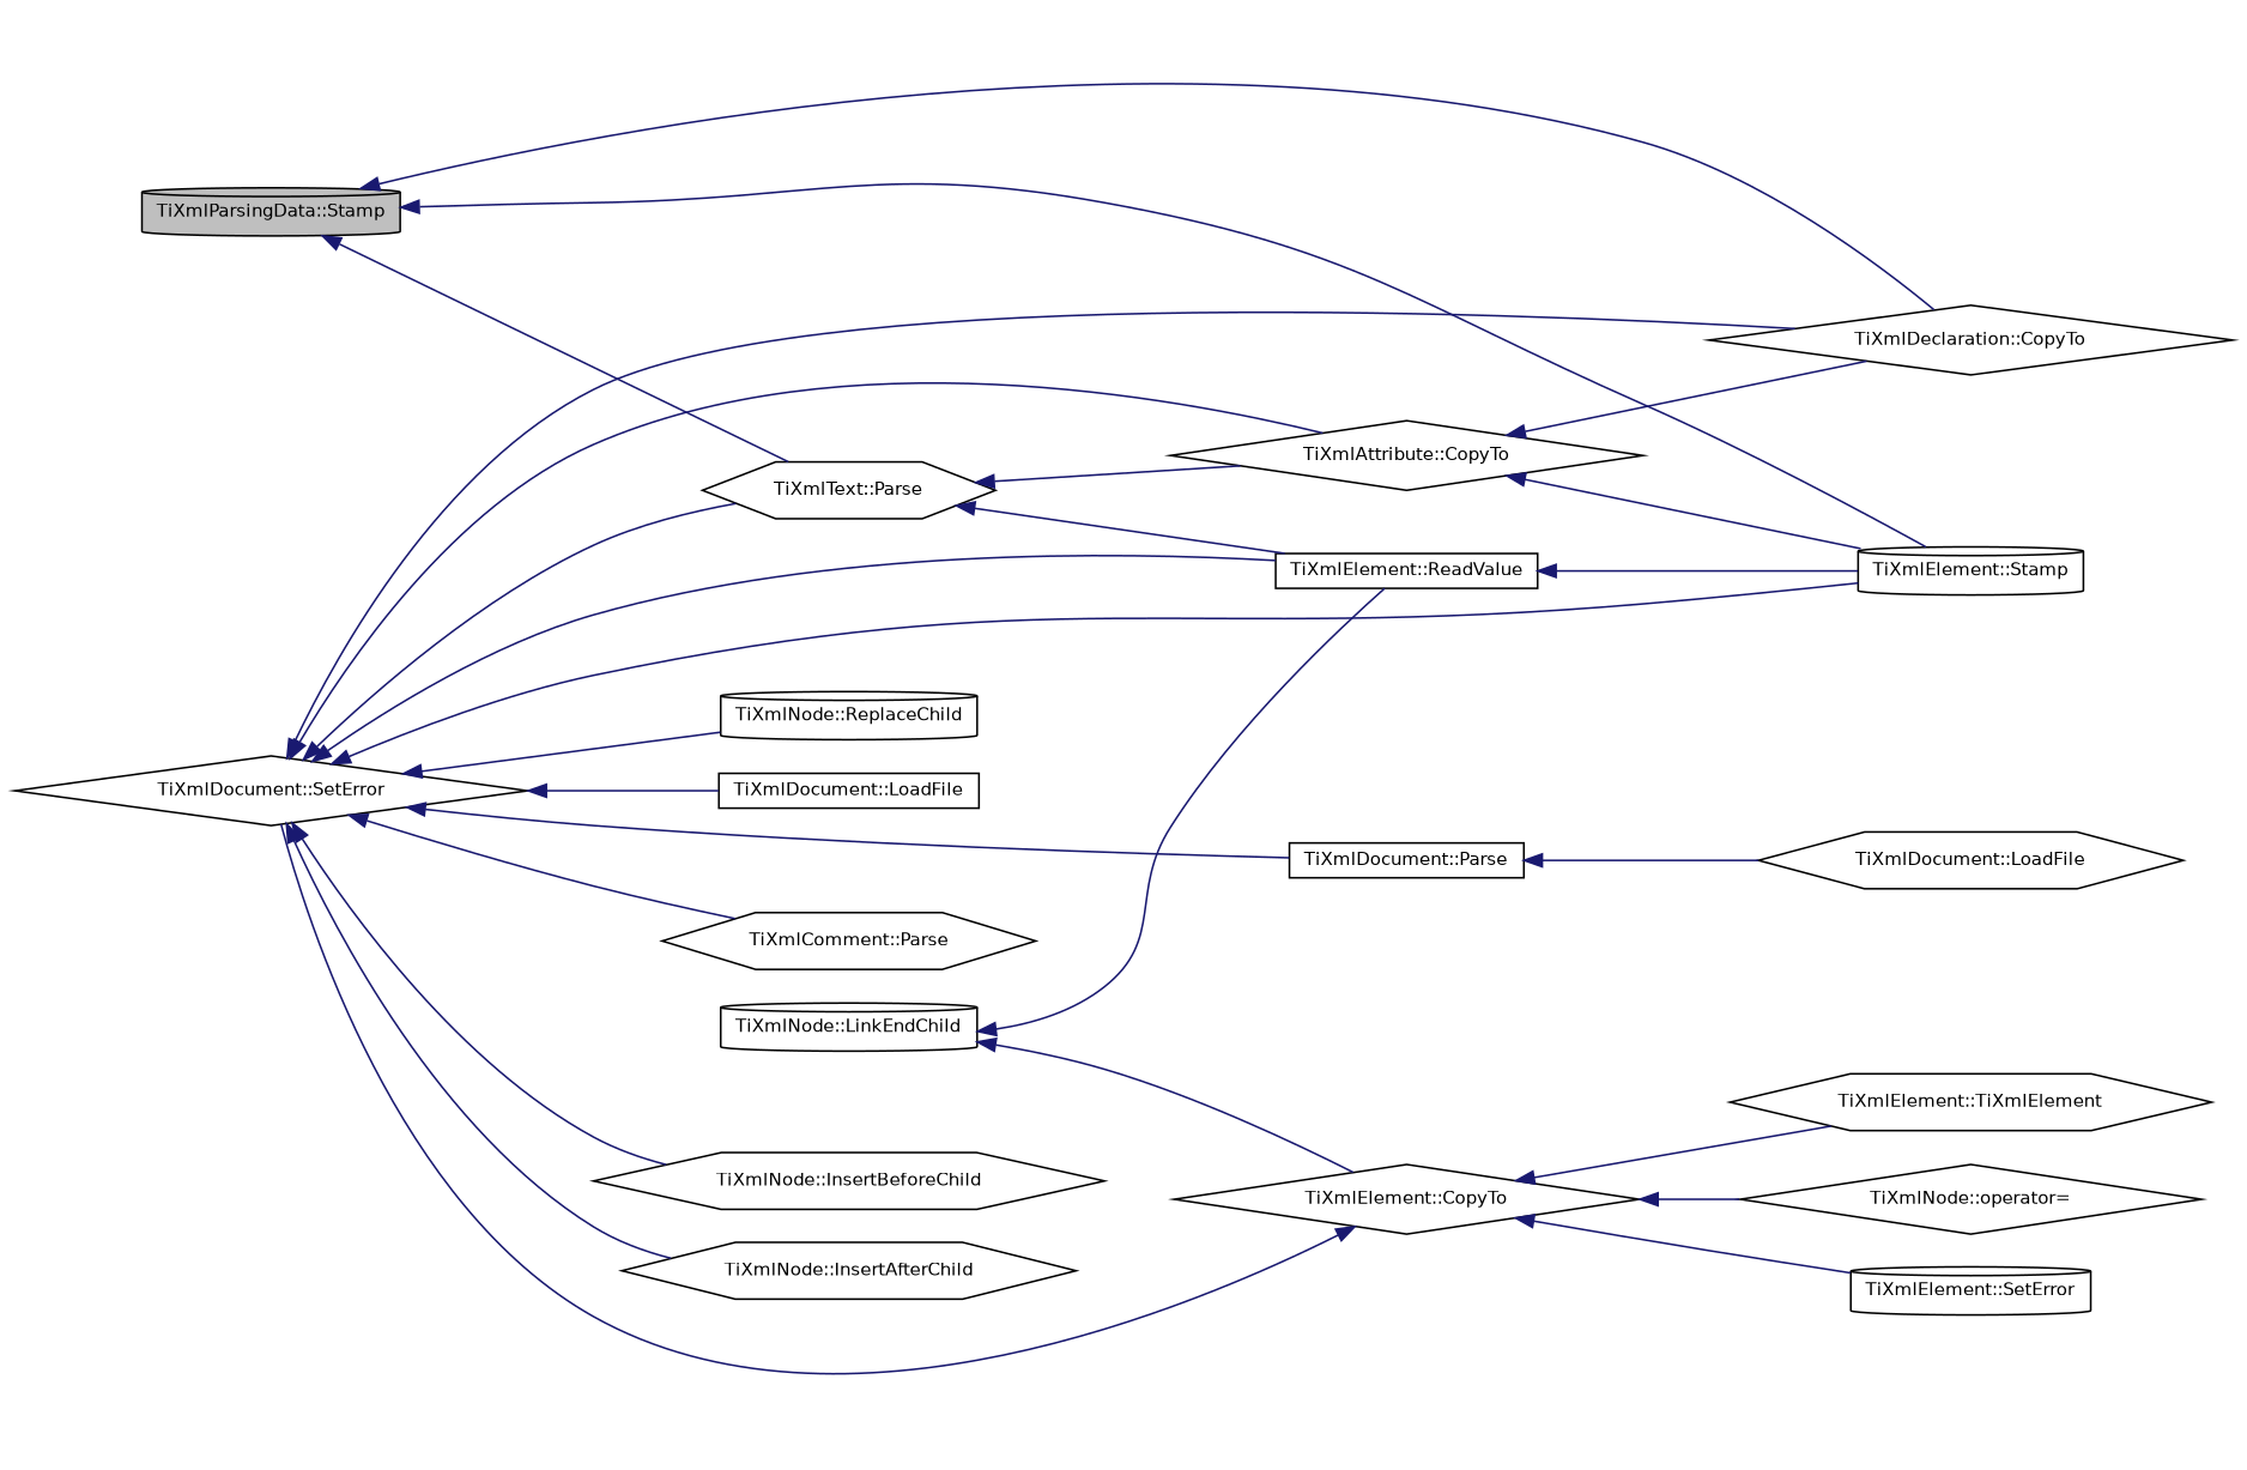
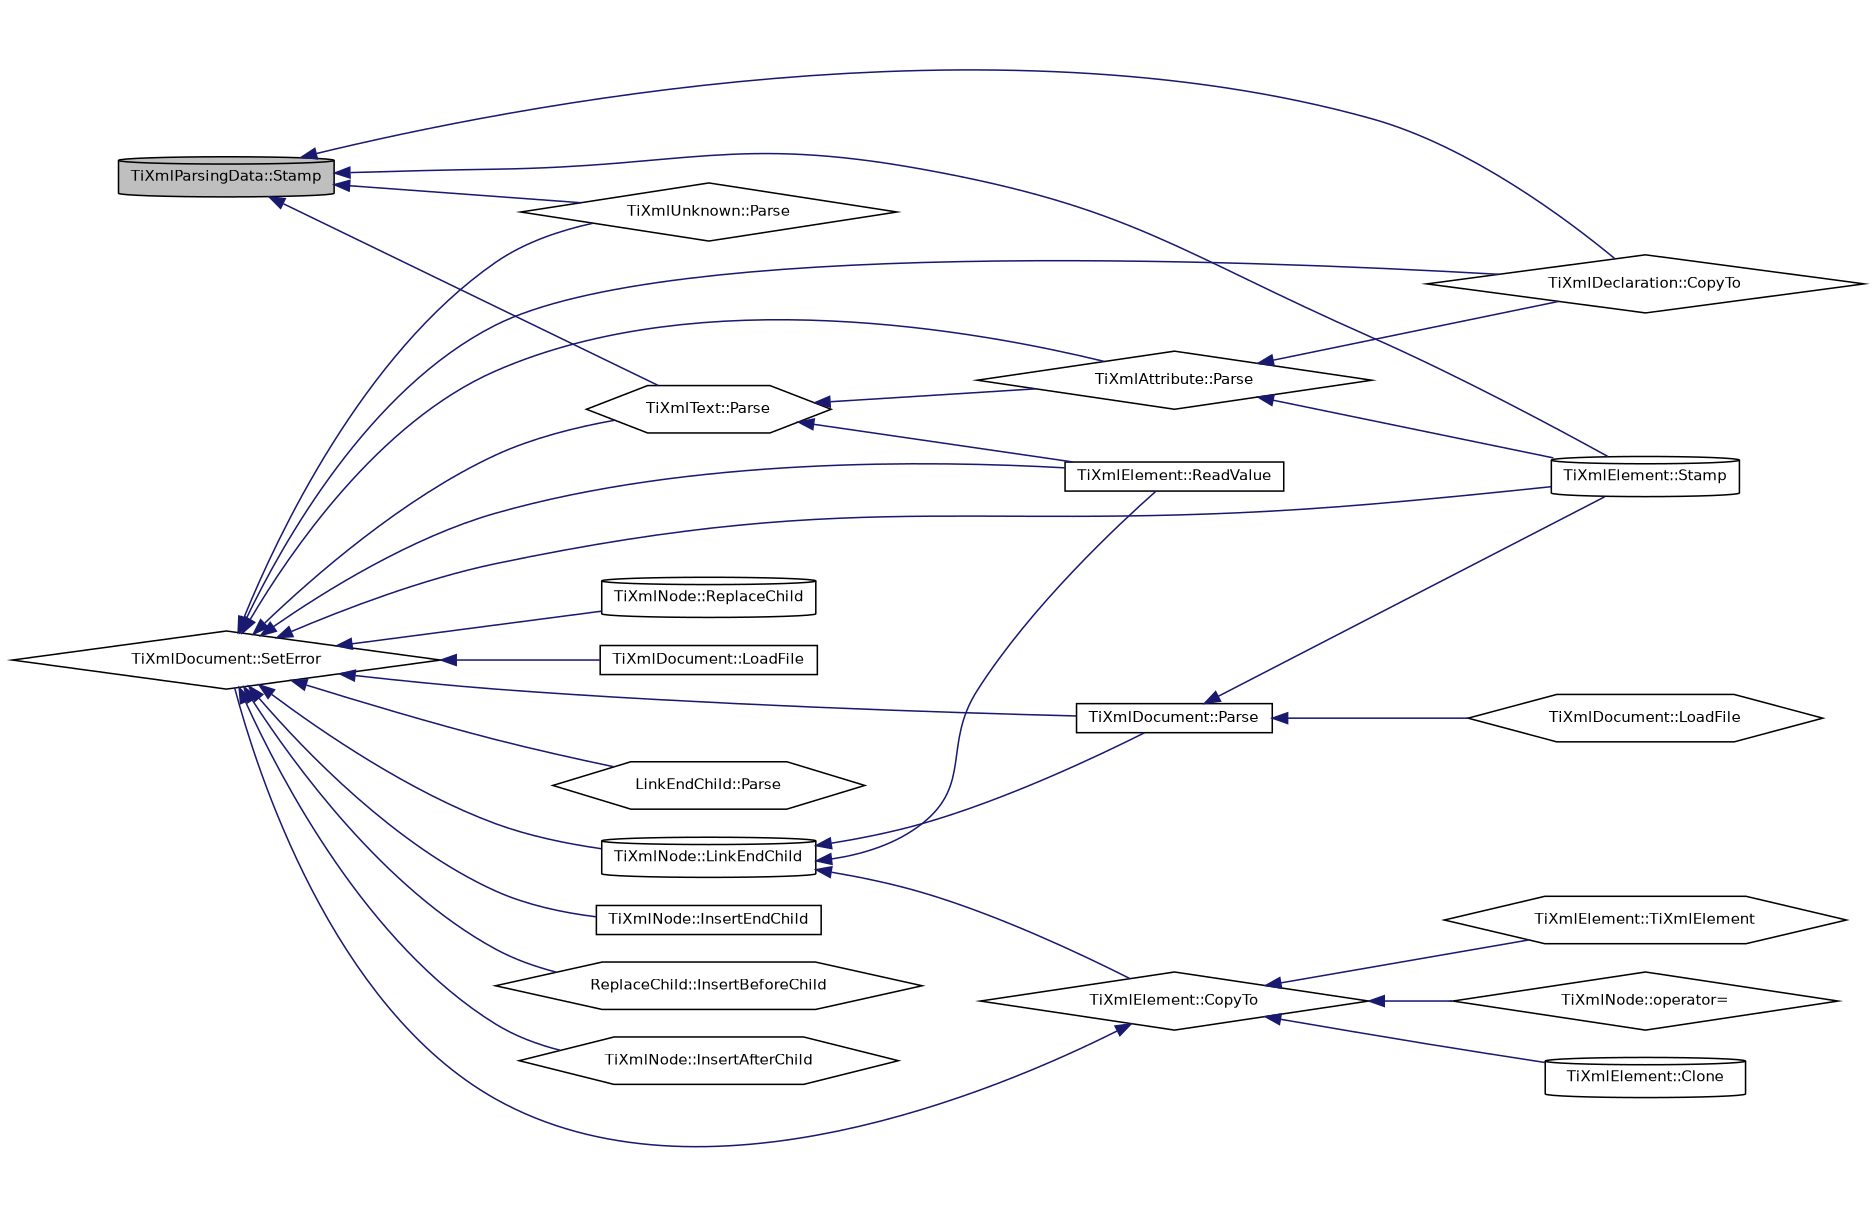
  digraph {
    rankdir=LR
    node [color=black fillcolor=white fontname=Helvetica fontsize=10 shape=diamond style=filled]
    edge [color=midnightblue dir=back fontname=Helvetica fontsize=10 labelfontname=Helvetica labelfontsize=10 style=solid]
    n1 [fillcolor=grey75 fontcolor=black height=0.2 label="TiXmlParsingData::Stamp" shape=cylinder width=0.4]
    n2 [height=0.2 label="TiXmlElement::Stamp" shape=cylinder width=0.4]
+   n3 [height=0.2 label="TiXmlUnknown::Parse" width=0.4]
    n4 [height=0.2 label="TiXmlDeclaration::CopyTo" width=0.4]
    n5 [height=0.2 label="TiXmlText::Parse" shape=hexagon width=0.4]
    n6 [height=0.2 label="TiXmlDocument::SetError" width=0.4]
-   n7 [height=0.2 label="TiXmlComment::Parse" shape=hexagon width=0.4]
-   n8 [height=0.2 label="TiXmlAttribute::CopyTo" width=0.4]
+   n7 [height=0.2 label="LinkEndChild::Parse" shape=hexagon width=0.4]
+   n8 [height=0.2 label="TiXmlAttribute::Parse" width=0.4]
    n9 [height=0.2 label="TiXmlNode::LinkEndChild" shape=cylinder width=0.4]
+   n10 [height=0.2 label="TiXmlNode::InsertEndChild" shape=box width=0.4]
    n11 [height=0.2 label="TiXmlDocument::Parse" shape=box width=0.4]
    n12 [height=0.2 label="TiXmlElement::ReadValue" shape=box width=0.4]
-   n13 [height=0.2 label="TiXmlNode::InsertBeforeChild" shape=hexagon width=0.4]
+   n13 [height=0.2 label="ReplaceChild::InsertBeforeChild" shape=hexagon width=0.4]
    n14 [height=0.2 label="TiXmlNode::InsertAfterChild" shape=hexagon width=0.4]
    n15 [height=0.2 label="TiXmlNode::ReplaceChild" shape=cylinder width=0.4]
    n16 [height=0.2 label="TiXmlDocument::LoadFile" shape=box width=0.4]
    n17 [height=0.2 label="TiXmlElement::CopyTo" width=0.4]
    n18 [height=0.2 label="TiXmlDocument::LoadFile" shape=hexagon width=0.4]
    n19 [height=0.2 label="TiXmlElement::TiXmlElement" shape=hexagon width=0.4]
    n20 [height=0.2 label="TiXmlNode::operator=" width=0.4]
-   n21 [height=0.2 label="TiXmlElement::SetError" shape=cylinder width=0.4]
+   n21 [height=0.2 label="TiXmlElement::Clone" shape=cylinder width=0.4]
    n1 -> n2
+   n1 -> n3
    n1 -> n4
    n1 -> n5
    n5 -> n8
    n5 -> n12
    n6 -> n2
+   n6 -> n3
    n6 -> n4
    n6 -> n5
    n6 -> n7
    n6 -> n8
+   n6 -> n9
+   n6 -> n10
    n6 -> n11
    n6 -> n12
    n6 -> n13
    n6 -> n14
    n6 -> n15
    n6 -> n16
    n8 -> n2
    n8 -> n4
+   n9 -> n11
    n9 -> n12
    n9 -> n17
    n11 -> n18
-   n12 -> n2
+   n11 -> n2
    n17 -> n6
    n17 -> n19
    n17 -> n20
    n17 -> n21
  }
